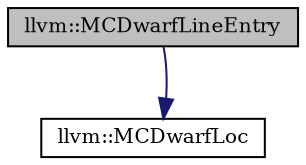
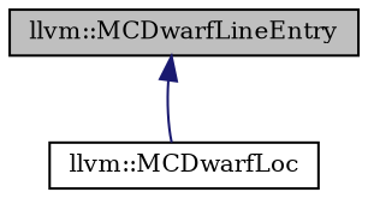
  digraph {
    fontname="DejaVu Serif"
    node [color=black fontname="DejaVu Serif" fontsize=10 shape=box]
    n1 [fillcolor=grey75 fontcolor=black height=0.2 label="llvm::MCDwarfLineEntry" style=filled width=0.4]
    n2 [height=0.2 label="llvm::MCDwarfLoc" width=0.4]
-   n2 -> n1 [color=midnightblue dir=back fontname="DejaVu Serif" fontsize=10 labelfontname=Helvetica labelfontsize=10 style=solid]
+   n1 -> n2 [color=midnightblue dir=back fontname="DejaVu Serif" fontsize=10 labelfontname=Helvetica labelfontsize=10 style=solid]
  }
